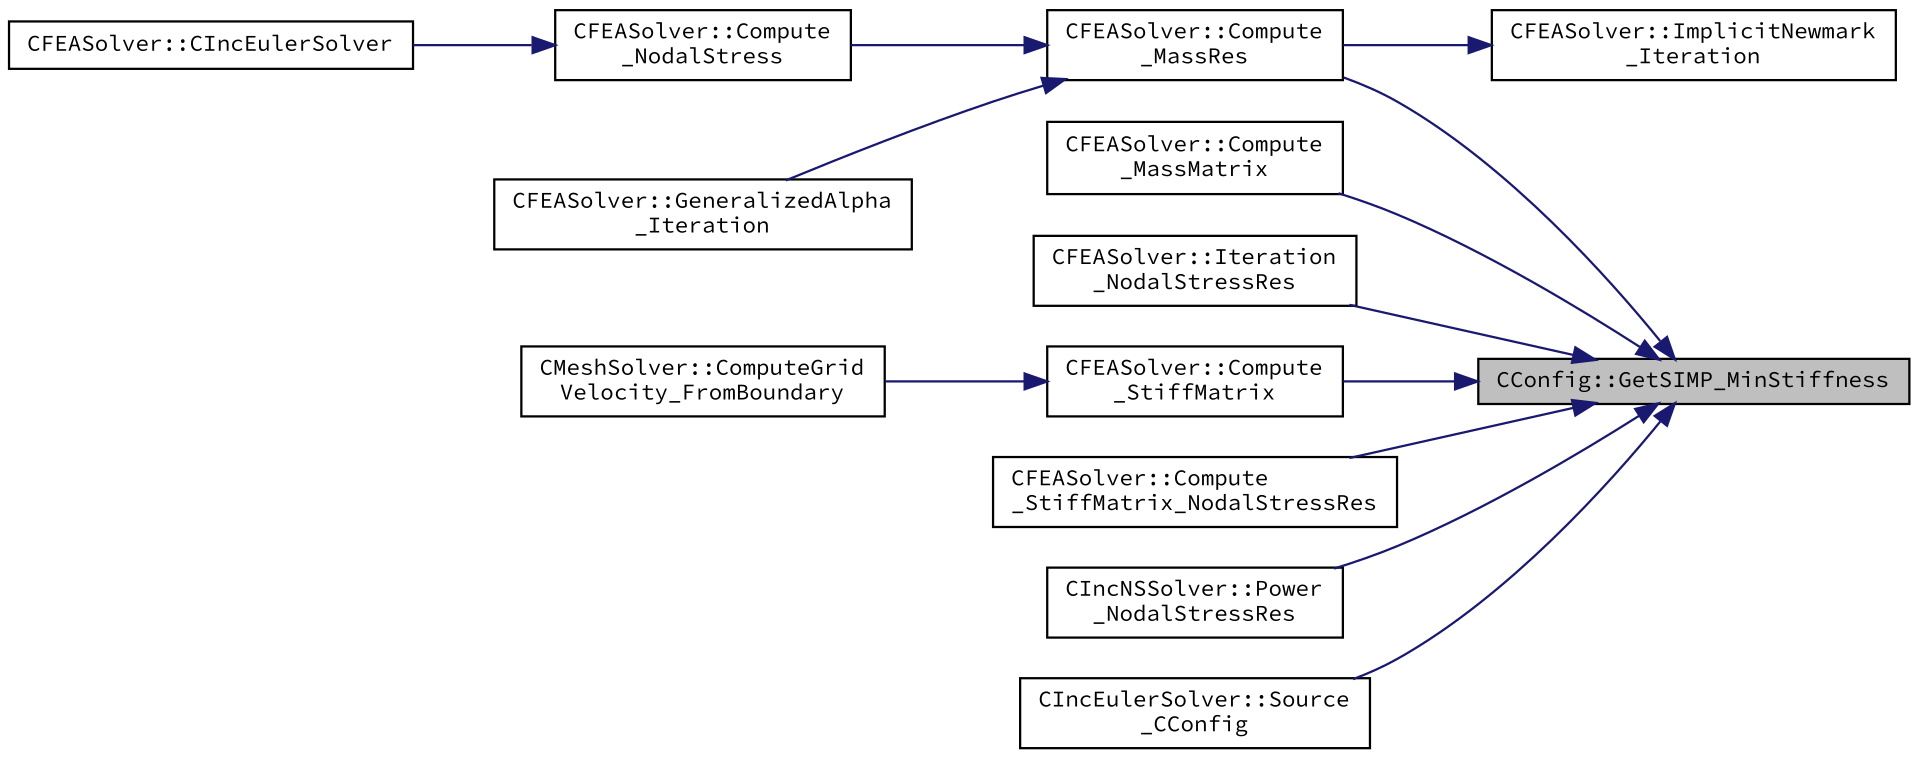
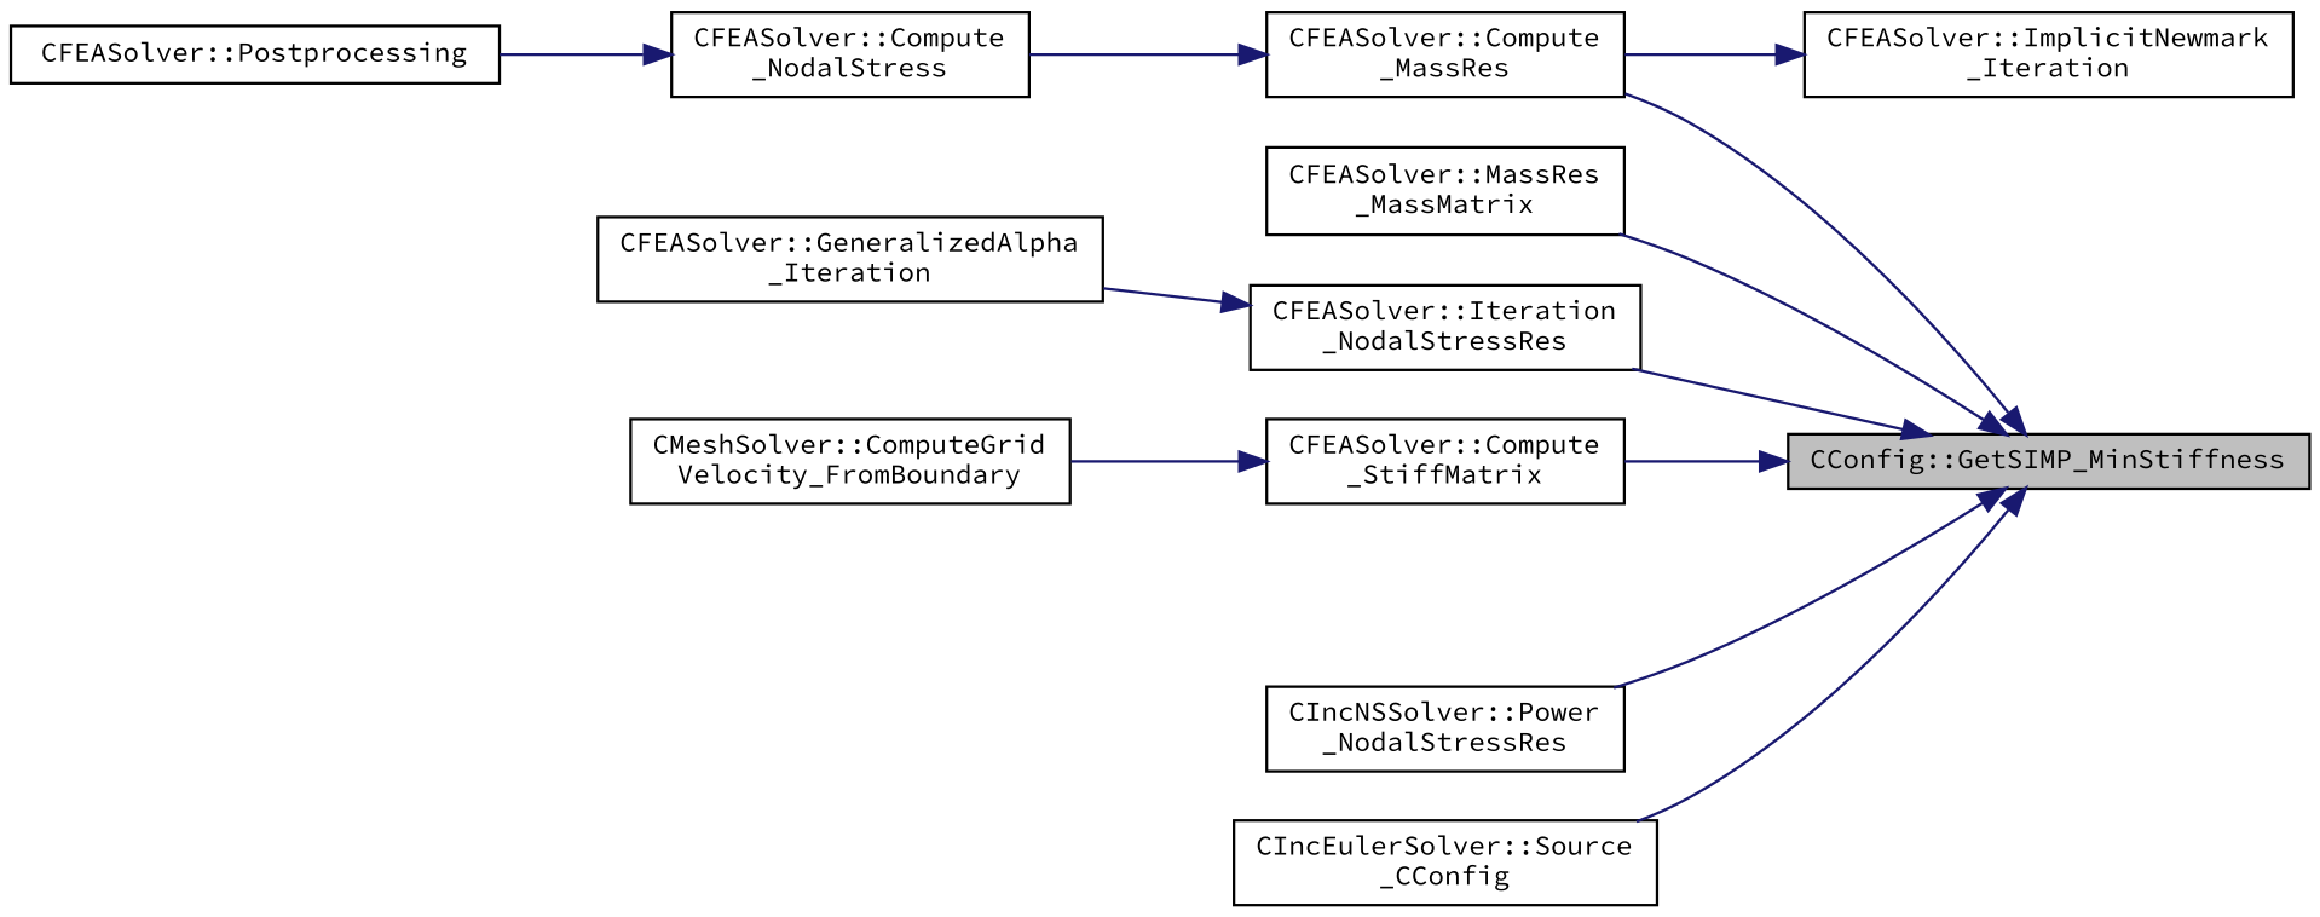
  digraph {
    fontname="Source Code Pro"
    rankdir=RL
    node [color=black fillcolor=white fontname="Source Code Pro" fontsize=10 shape=record style=filled]
    edge [color=midnightblue dir=back fontname="Source Code Pro" fontsize=10 labelfontname=Helvetica labelfontsize=10 style=solid]
    n1 [fillcolor=grey75 fontcolor=black height=0.2 label="CConfig::GetSIMP_MinStiffness" width=0.4]
-   n2 [height=0.2 label="CFEASolver::Compute\l_MassMatrix" width=0.4]
+   n2 [height=0.2 label="CFEASolver::MassRes\l_MassMatrix" width=0.4]
    n3 [height=0.2 label="CFEASolver::Compute\l_MassRes" width=0.4]
    n4 [height=0.2 label="CFEASolver::Iteration\l_NodalStressRes" width=0.4]
    n5 [height=0.2 label="CFEASolver::Compute\l_StiffMatrix" width=0.4]
-   n6 [height=0.2 label="CFEASolver::Compute\l_StiffMatrix_NodalStressRes" width=0.4]
    n7 [height=0.2 label="CIncNSSolver::Power\l_NodalStressRes" width=0.4]
    n8 [height=0.2 label="CIncEulerSolver::Source\l_CConfig" width=0.4]
    n9 [height=0.2 label="CFEASolver::Compute\l_NodalStress" width=0.4]
    n10 [height=0.2 label="CFEASolver::GeneralizedAlpha\l_Iteration" width=0.4]
-   n11 [height=0.2 label="CFEASolver::CIncEulerSolver" width=0.4]
+   n11 [height=0.2 label="CFEASolver::Postprocessing" width=0.4]
    n12 [height=0.2 label="CMeshSolver::ComputeGrid\lVelocity_FromBoundary" width=0.4]
    n13 [height=0.2 label="CFEASolver::ImplicitNewmark\l_Iteration" width=0.4]
    n1 -> n2
    n1 -> n3
    n1 -> n4
    n1 -> n5
-   n1 -> n6
    n1 -> n7
    n1 -> n8
    n3 -> n9
-   n3 -> n10
+   n4 -> n10
    n5 -> n12
    n9 -> n11
    n13 -> n3
  }
